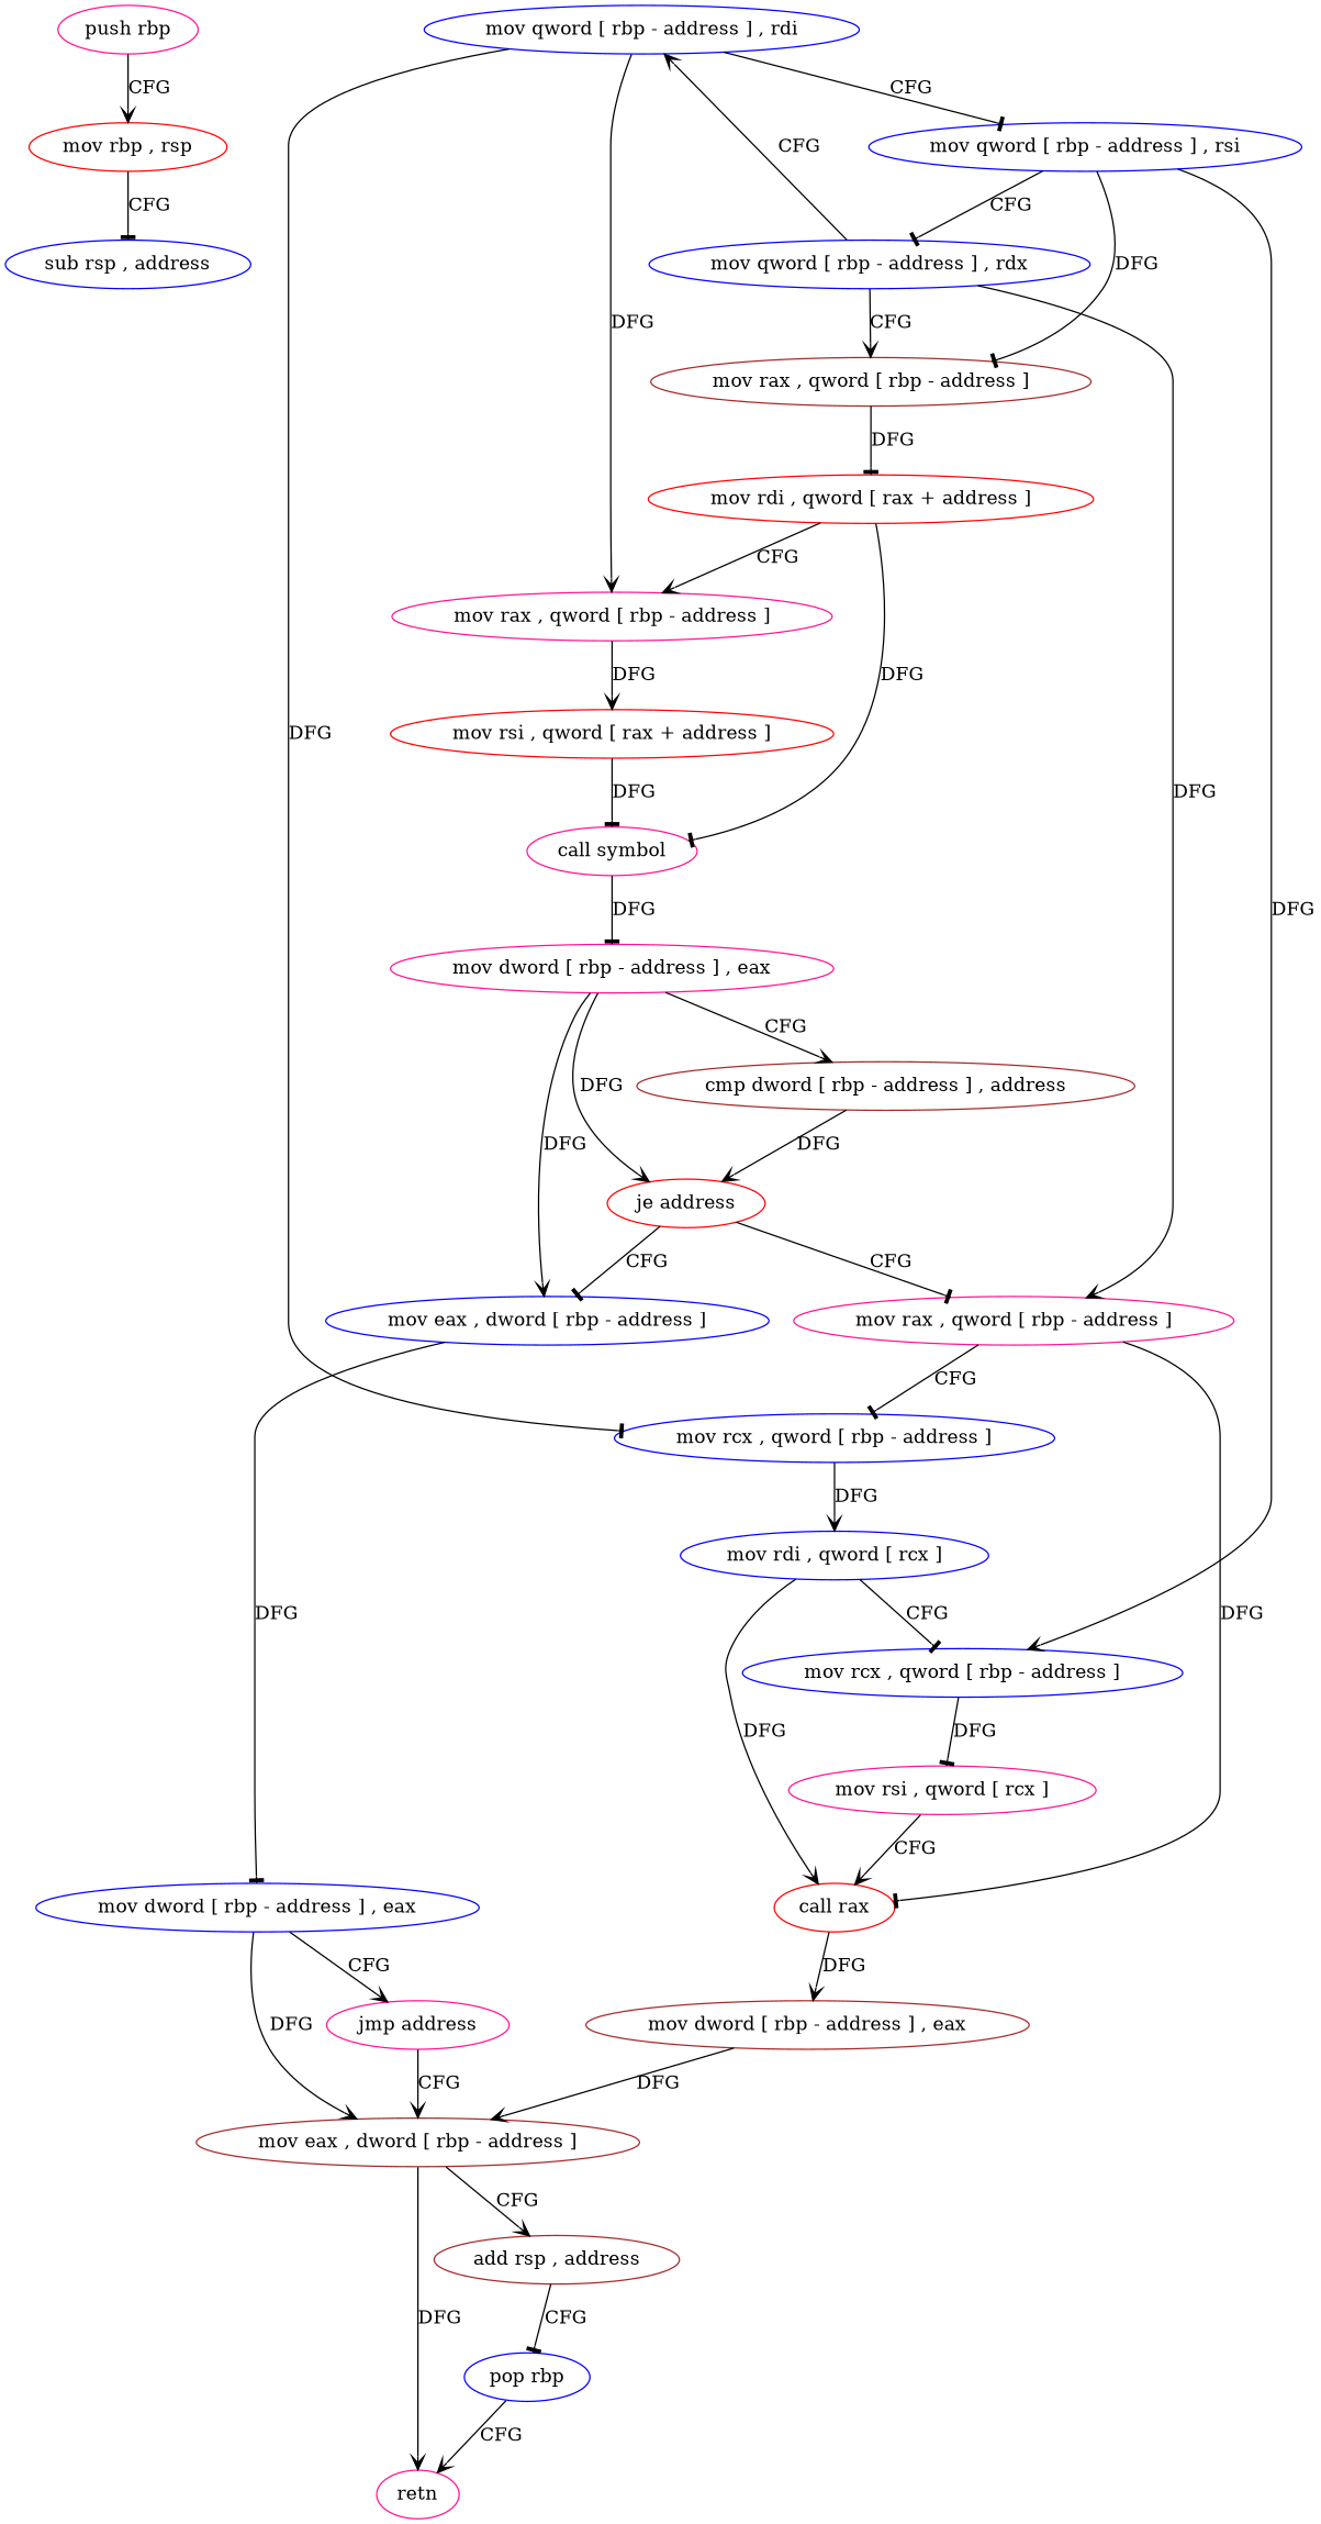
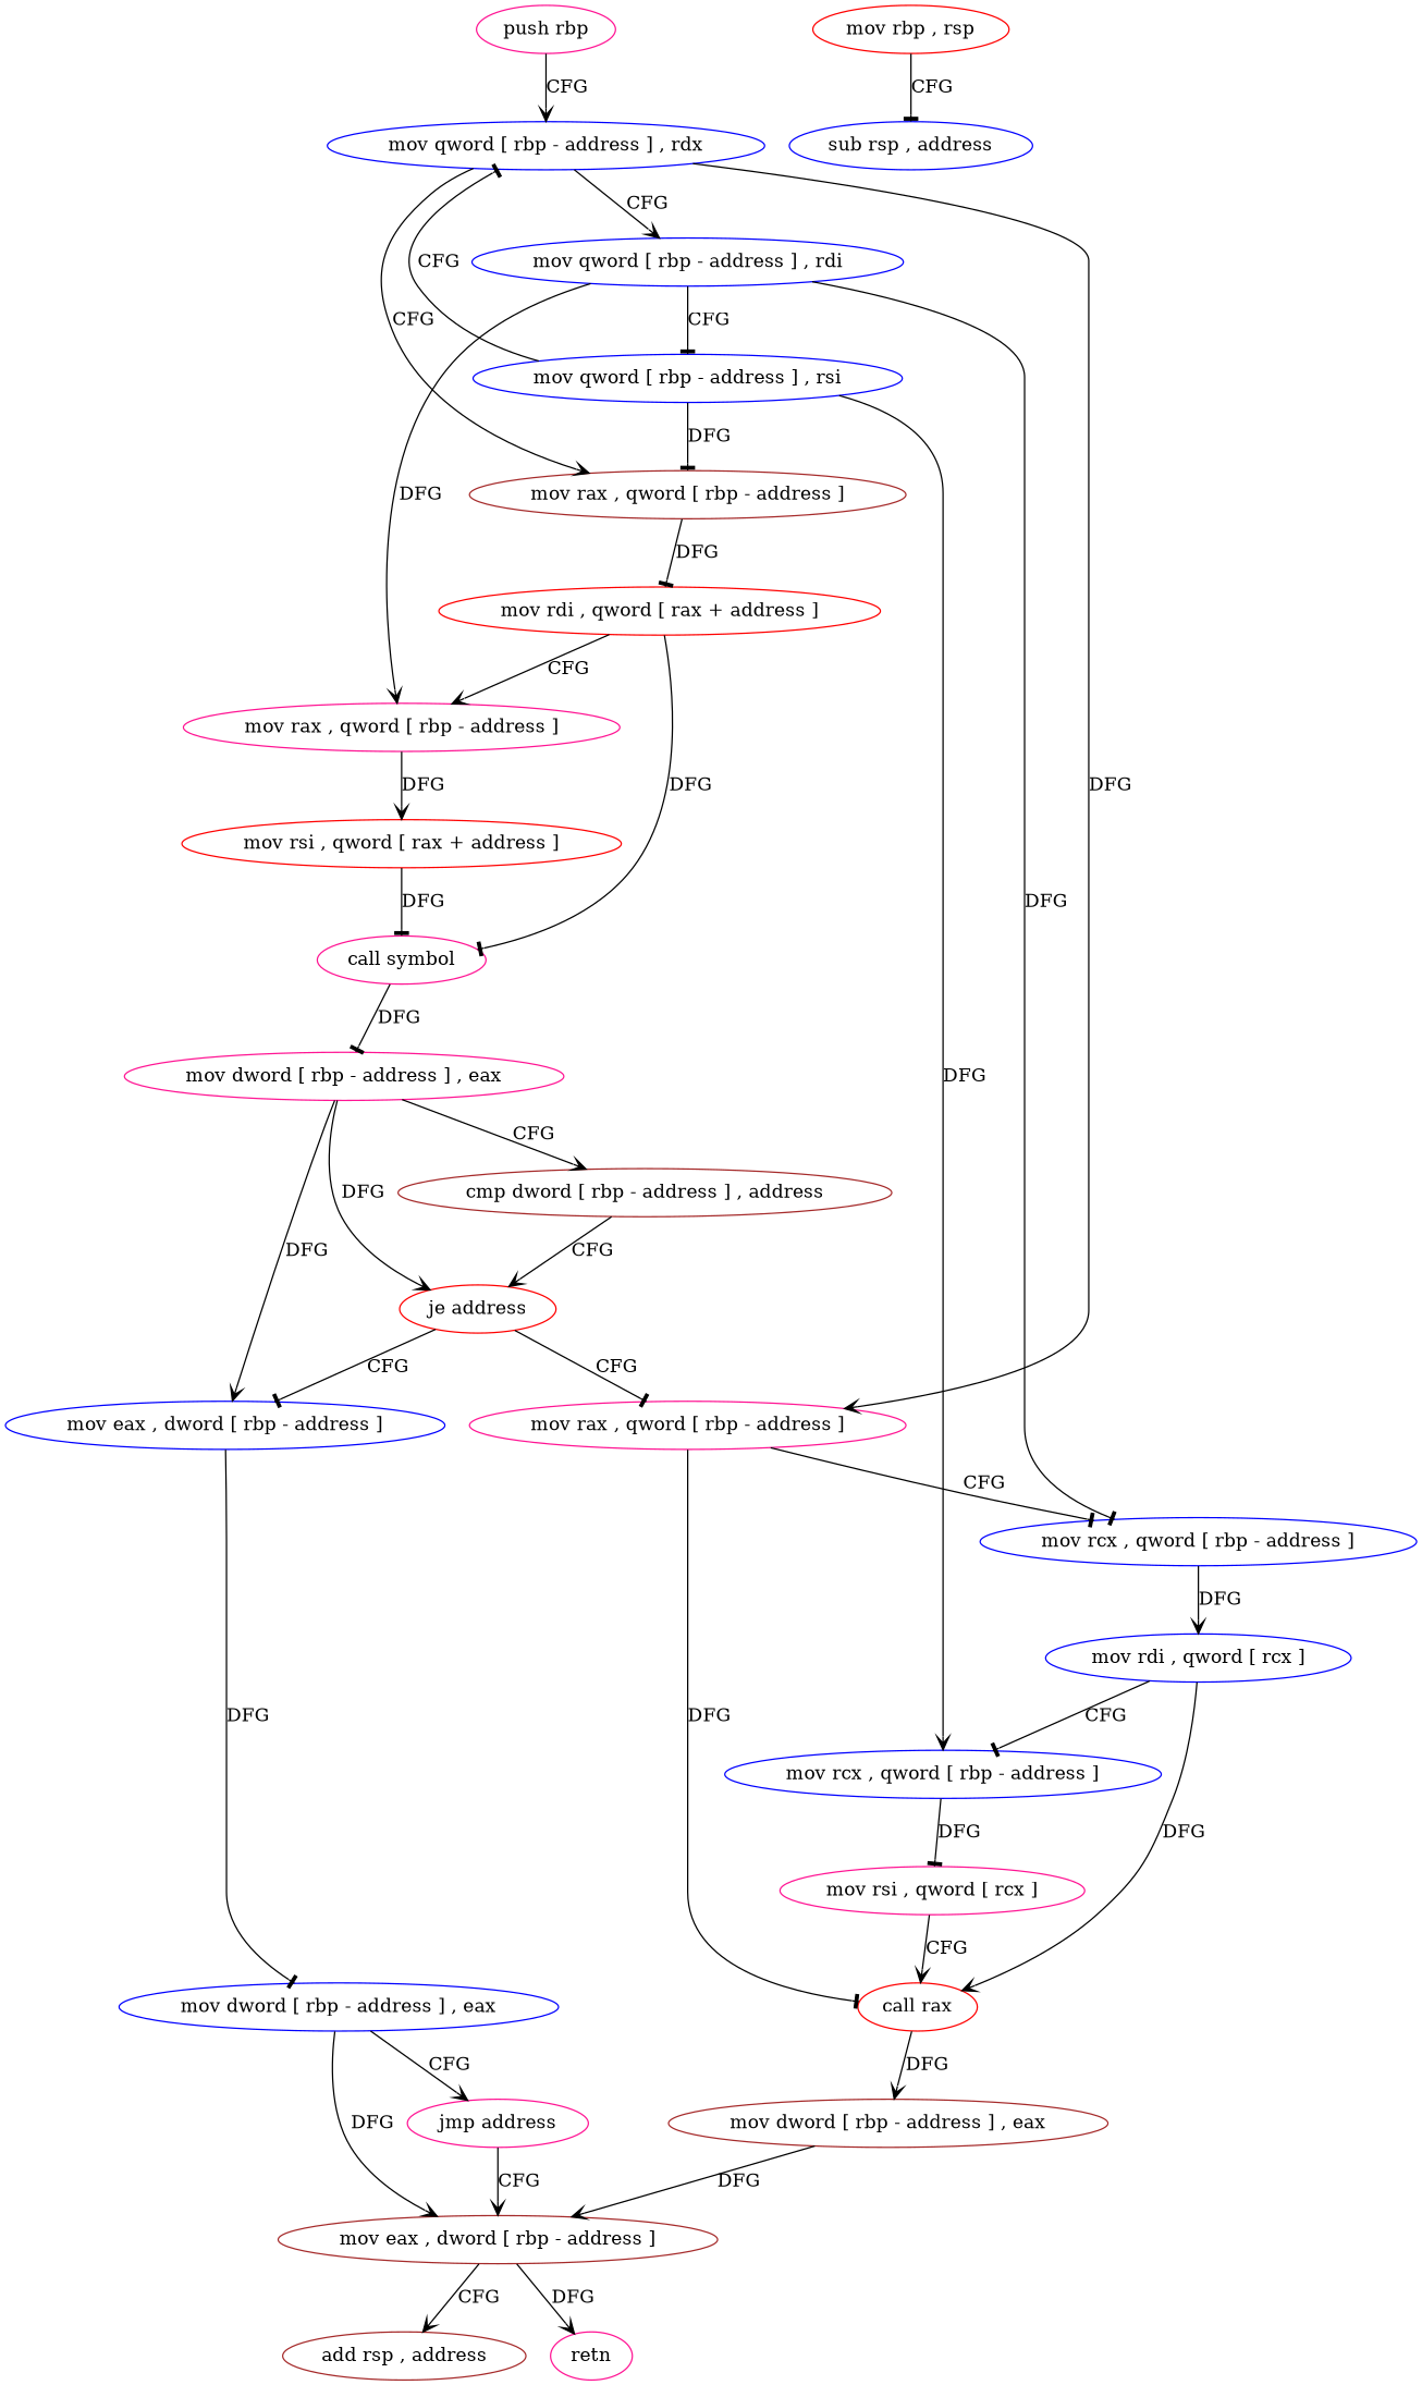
  digraph {
    node [color=blue]
    edge [arrowhead=vee]
    n1 [color=deeppink label="push rbp"]
    n2 [color=red label="mov rbp , rsp"]
    n3 [label="sub rsp , address"]
    n4 [label="mov qword [ rbp - address ] , rdi"]
    n5 [label="mov qword [ rbp - address ] , rsi"]
    n6 [color=deeppink label="mov rax , qword [ rbp - address ]"]
    n7 [label="mov rcx , qword [ rbp - address ]"]
    n8 [label="mov qword [ rbp - address ] , rdx"]
    n9 [color=brown label="mov rax , qword [ rbp - address ]"]
    n10 [label="mov rcx , qword [ rbp - address ]"]
    n11 [color=red label="mov rsi , qword [ rax + address ]"]
    n12 [label="mov rdi , qword [ rcx ]"]
    n13 [color=deeppink label="mov rax , qword [ rbp - address ]"]
    n14 [color=red label="mov rdi , qword [ rax + address ]"]
    n15 [color=deeppink label="mov rsi , qword [ rcx ]"]
    n16 [color=red label="call rax"]
    n17 [color=deeppink label="call symbol"]
    n18 [color=deeppink label="mov dword [ rbp - address ] , eax"]
    n19 [color=brown label="cmp dword [ rbp - address ] , address"]
    n20 [color=red label="je address"]
    n21 [label="mov eax , dword [ rbp - address ]"]
    n22 [label="mov dword [ rbp - address ] , eax"]
    n23 [color=brown label="mov dword [ rbp - address ] , eax"]
    n24 [color=brown label="mov eax , dword [ rbp - address ]"]
    n25 [color=deeppink label="jmp address"]
    n26 [color=brown label="add rsp , address"]
    n27 [color=deeppink label=retn]
-   n28 [label="pop rbp"]
-   n1 -> n2 [label=CFG]
+   n1 -> n8 [label=CFG]
    n2 -> n3 [arrowhead=tee label=CFG]
    n4 -> n5 [arrowhead=tee label=CFG]
    n4 -> n6 [label=DFG]
    n4 -> n7 [arrowhead=tee label=DFG]
    n5 -> n8 [arrowhead=tee label=CFG]
    n5 -> n9 [arrowhead=tee label=DFG]
    n5 -> n10 [label=DFG]
    n6 -> n11 [label=DFG]
    n7 -> n12 [label=DFG]
    n8 -> n4 [label=CFG]
    n8 -> n9 [label=CFG]
    n8 -> n13 [label=DFG]
    n9 -> n14 [arrowhead=tee label=DFG]
    n10 -> n15 [arrowhead=tee label=DFG]
    n11 -> n17 [arrowhead=tee label=DFG]
    n12 -> n10 [arrowhead=tee label=CFG]
    n12 -> n16 [label=DFG]
    n13 -> n7 [arrowhead=tee label=CFG]
    n13 -> n16 [arrowhead=tee label=DFG]
    n14 -> n6 [label=CFG]
    n14 -> n17 [arrowhead=tee label=DFG]
    n15 -> n16 [label=CFG]
    n16 -> n23 [label=DFG]
    n17 -> n18 [arrowhead=tee label=DFG]
    n18 -> n19 [label=CFG]
    n18 -> n20 [label=DFG]
    n18 -> n21 [label=DFG]
-   n19 -> n20 [label=DFG]
+   n19 -> n20 [label=CFG]
    n20 -> n13 [arrowhead=tee label=CFG]
    n20 -> n21 [arrowhead=tee label=CFG]
    n21 -> n22 [arrowhead=tee label=DFG]
    n22 -> n24 [label=DFG]
    n22 -> n25 [label=CFG]
    n23 -> n24 [label=DFG]
    n24 -> n26 [label=CFG]
    n24 -> n27 [label=DFG]
    n25 -> n24 [label=CFG]
-   n26 -> n28 [arrowhead=tee label=CFG]
-   n28 -> n27 [label=CFG]
  }
